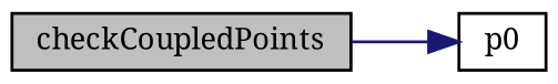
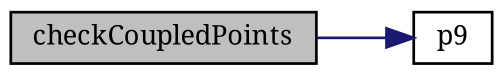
  digraph {
    rankdir=LR
    fontname="Noto Serif"
    node [color=black fontname="Noto Serif" fontsize=10 shape=record]
    n1 [fillcolor=grey75 fontcolor=black height=0.2 label=checkCoupledPoints style=filled width=0.4]
-   n2 [height=0.2 label=p0 width=0.4]
+   n2 [height=0.2 label=p9 width=0.4]
    n1 -> n2 [color=midnightblue fontname="Noto Serif" fontsize=10 labelfontname=Helvetica labelfontsize=10 style=solid]
  }
